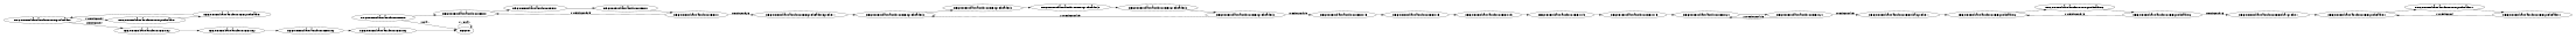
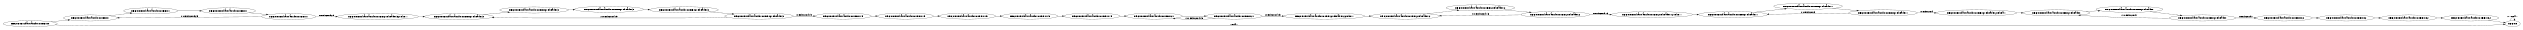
  digraph {
    rankdir=LR
    n1 [label=LEGUP_F_sha_transform_BB__0]
    n2 [label=LEGUP_F_sha_transform_BB__1]
    n3 [label=LEGUP]
    n4 [label=LEGUP_F_sha_transform_BB__1]
    n5 [label=LEGUP_F_sha_transform_BB__1]
    n6 [label=LEGUP_F_sha_transform_BB__1]
    n7 [label="LEGUP_F_sha_transform_BB_preheader3prehe..."]
    n8 [label=LEGUP_F_sha_transform_BB_preheader3]
    n9 [label=LEGUP_F_sha_transform_BB_preheader3]
    n10 [label=LEGUP_F_sha_transform_BB_preheader3]
    n11 [label=LEGUP_F_sha_transform_BB_preheader3]
    n12 [label=LEGUP_F_sha_transform_BB_preheader3]
    n13 [label=LEGUP_F_sha_transform_BB__15]
    n14 [label=LEGUP_F_sha_transform_BB__15]
    n15 [label=LEGUP_F_sha_transform_BB__15]
    n16 [label=LEGUP_F_sha_transform_BB__15]
    n17 [label=LEGUP_F_sha_transform_BB__15]
    n18 [label=LEGUP_F_sha_transform_BB__21]
    n19 [label=LEGUP_F_sha_transform_BB__21]
-   n20 [label="LEGUP_F_sha_transform_BB_sha2prehe..."]
+   n20 [label="LEGUP_F_sha_transform_BB_preheader2prehe..."]
    n21 [label=LEGUP_F_sha_transform_BB_preheader2]
    n22 [label=LEGUP_F_sha_transform_BB_preheader2]
    n23 [label=LEGUP_F_sha_transform_BB_preheader2]
-   n24 [label="LEGUP_F_sha_transform_BB_sha1prehe..."]
+   n24 [label="LEGUP_F_sha_transform_BB_preheader1prehe..."]
    n25 [label=LEGUP_F_sha_transform_BB_preheader1]
    n26 [label=LEGUP_F_sha_transform_BB_preheader1]
    n27 [label=LEGUP_F_sha_transform_BB_preheader1]
+   n28 [label="LEGUP_F_sha_transform_BB_preheaderprehea..."]
    n29 [label=LEGUP_F_sha_transform_BB_preheader]
    n30 [label=LEGUP_F_sha_transform_BB_preheader]
    n31 [label=LEGUP_F_sha_transform_BB_preheader]
    n32 [label=LEGUP_F_sha_transform_BB__82]
    n33 [label=LEGUP_F_sha_transform_BB__82]
    n34 [label=LEGUP_F_sha_transform_BB__82]
    n35 [label=LEGUP_F_sha_transform_BB__82]
    n1 -> n2
    n1 -> n3 [label="<null>"]
    n2 -> n4
    n3 -> n3 [label="~<null>"]
    n4 -> n5
    n5 -> n6
    n6 -> n2 [label="~%exitcond25"]
    n6 -> n7 [label="%exitcond25"]
    n7 -> n8
    n8 -> n9
    n9 -> n10
    n10 -> n11
    n11 -> n12
    n12 -> n8 [label="~%exitcond19"]
    n12 -> n13 [label="%exitcond19"]
    n13 -> n14
    n14 -> n15
    n15 -> n16
    n16 -> n17
    n17 -> n18
    n18 -> n19
    n19 -> n18 [label="~%exitcond15"]
    n19 -> n20 [label="%exitcond15"]
    n20 -> n21
    n21 -> n22
    n22 -> n23
    n23 -> n21 [label="~%exitcond13"]
    n23 -> n24 [label="%exitcond13"]
    n24 -> n25
    n25 -> n26
    n26 -> n27
    n27 -> n25 [label="~%exitcond"]
+   n27 -> n28 [label="%exitcond"]
+   n28 -> n29
    n29 -> n30
    n30 -> n31
    n31 -> n29 [label="~%exitcond7"]
    n31 -> n32 [label="%exitcond7"]
    n32 -> n33
    n33 -> n34
    n34 -> n35
    n35 -> n3
  }
